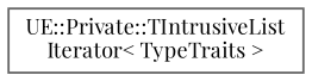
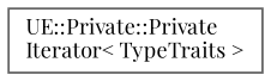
  digraph {
    rankdir=TB
    fontname="Playfair Display"
-   n1 [color=gray40 fillcolor=white fontname="Playfair Display" fontsize=10 height=0.2 label="UE::Private::TIntrusiveList\lIterator\< TypeTraits \>" shape=box style=filled width=0.4]
+   n1 [color=gray40 fillcolor=white fontname="Playfair Display" fontsize=10 height=0.2 label="UE::Private::Private\lIterator\< TypeTraits \>" shape=box style=filled width=0.4]
  }
